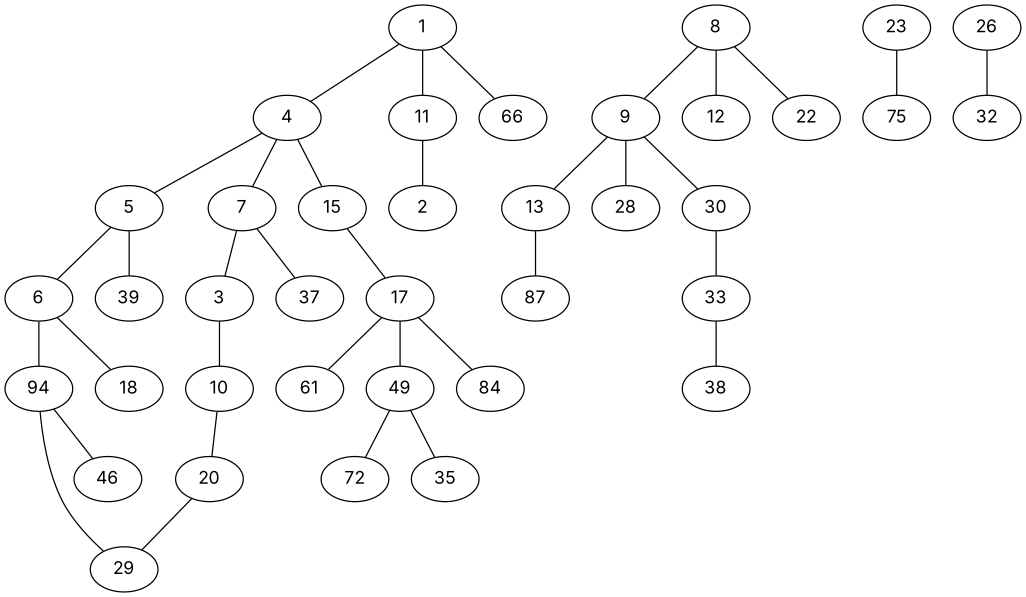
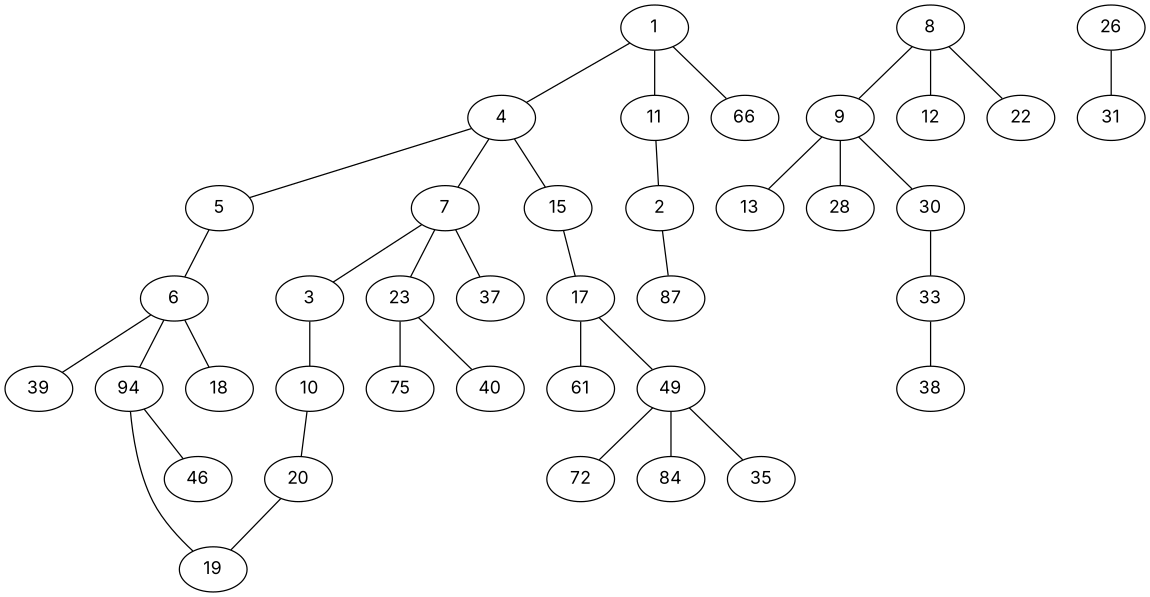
  graph {
    fontname=Inter
    node [fontname=Inter]
    edge [fontname=Inter]
    1
    4
    11
    n4 [label=66]
    n5 [label=87]
    2
    3
    10
    5
    7
    15
    20
    6
    39
    23
    37
    8
    9
    12
    22
    17
-   19 [label=29]
+   19
    n23 [label=94]
    18
    n25 [label=75]
+   40
    13
    28
    30
    n30 [label=61]
    n31 [label=49]
    n32 [label=46]
    33
    38
    26
-   31 [label=32]
+   31
    n37 [label=72]
    n38 [label=84]
    35
    1 -- 4
    1 -- 11
    1 -- n4
    4 -- 5
    4 -- 7
    4 -- 15
    11 -- 2
-   13 -- n5
+   2 -- n5
    3 -- 10
    10 -- 20
    5 -- 6
-   5 -- 39
+   6 -- 39
    7 -- 3
+   7 -- 23
    7 -- 37
    15 -- 17
    20 -- 19
    6 -- n23
    6 -- 18
    23 -- n25
+   23 -- 40
    8 -- 9
    8 -- 12
    8 -- 22
    9 -- 13
    9 -- 28
    9 -- 30
    17 -- n30
    17 -- n31
    n23 -- 19
    n23 -- n32
    30 -- 33
    n31 -- n37
-   17 -- n38
+   n31 -- n38
    n31 -- 35
    33 -- 38
    26 -- 31
  }
